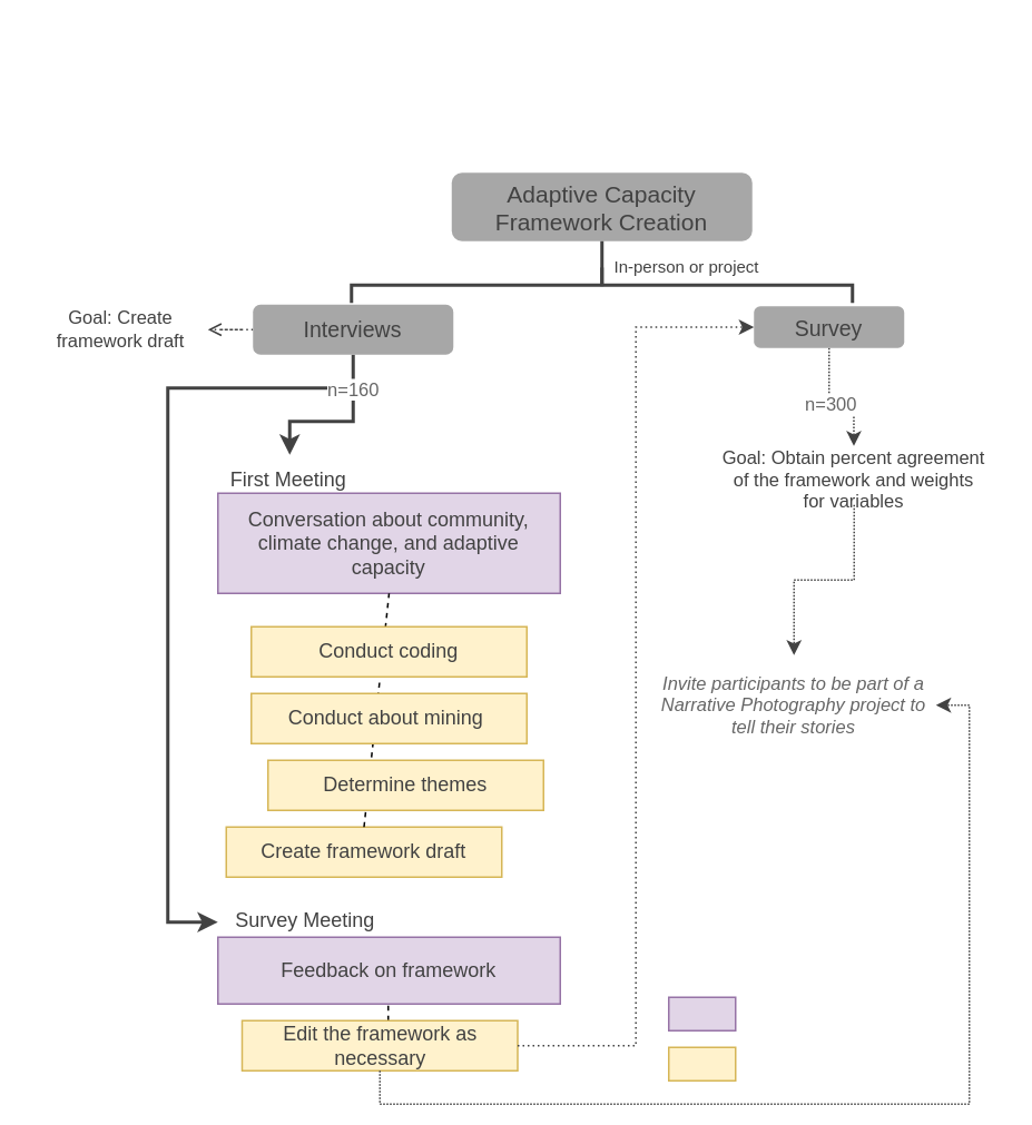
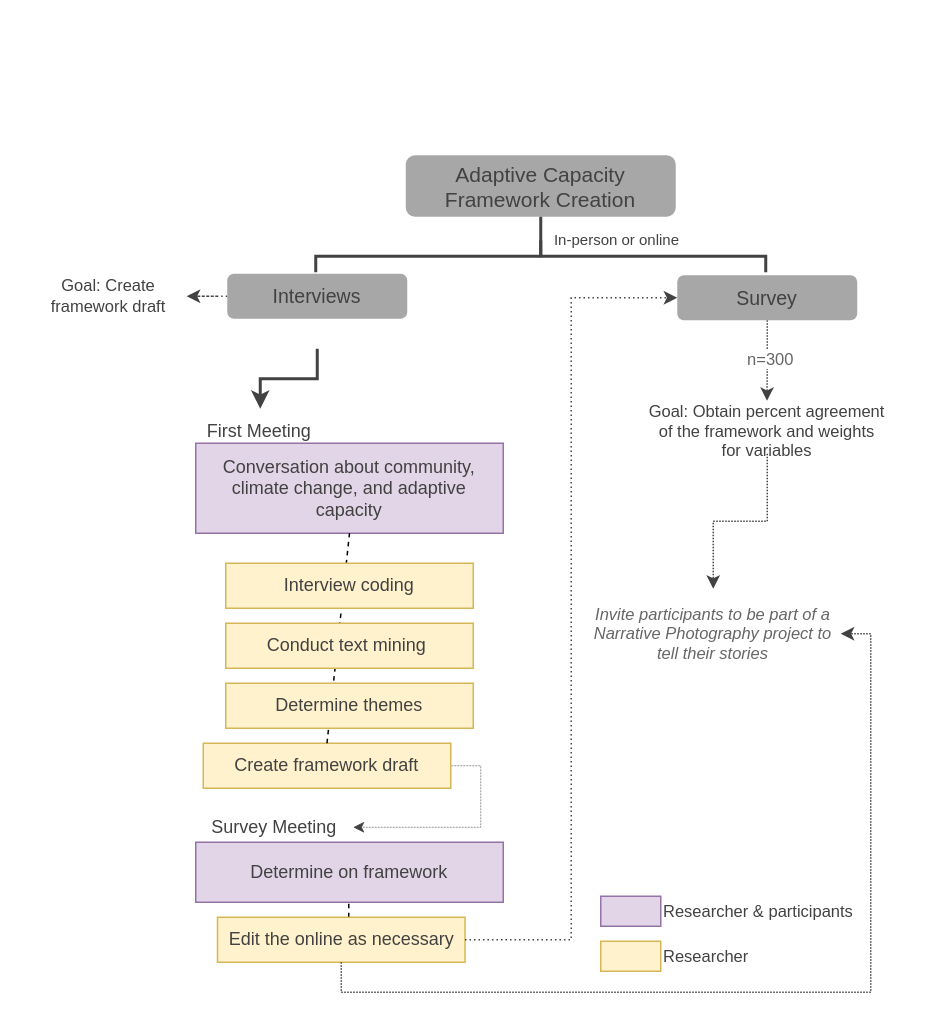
  <mxCell id="0" />
  <mxCell id="1" parent="0" />
  <mxCell id="2" style="edgeStyle=orthogonalEdgeStyle;rounded=0;orthogonalLoop=1;jettySize=auto;html=1;strokeColor=#424242;strokeWidth=2;fontSize=14;fontColor=#424242;" edge="1" parent="1" target="16"><mxGeometry relative="1" as="geometry"><mxPoint x="211" y="232" as="sourcePoint" /><Array as="points"><mxPoint x="211" y="252" /><mxPoint x="173" y="252" /></Array></mxGeometry></mxCell>
- <mxCell id="3" style="edgeStyle=orthogonalEdgeStyle;rounded=0;orthogonalLoop=1;jettySize=auto;html=1;strokeColor=#424242;strokeWidth=2;fontSize=14;fontColor=#424242;" edge="1" parent="1" source="6" target="17"><mxGeometry relative="1" as="geometry"><mxPoint x="211" y="242" as="sourcePoint" /><Array as="points"><mxPoint x="211" y="232" /><mxPoint x="100" y="232" /><mxPoint x="100" y="552" /></Array></mxGeometry></mxCell>
- <mxCell id="4" value="n=160" style="edgeLabel;html=1;align=center;verticalAlign=middle;resizable=0;points=[];fontSize=11;fontColor=#666666;" vertex="1" connectable="0" parent="3"><mxGeometry x="-0.91" relative="1" as="geometry"><mxPoint x="1" as="offset" /></mxGeometry></mxCell>
- <mxCell id="5" style="edgeStyle=orthogonalEdgeStyle;rounded=0;orthogonalLoop=1;jettySize=auto;html=1;exitX=0;exitY=0.5;exitDx=0;exitDy=0;dashed=1;strokeColor=#424242;strokeWidth=1;fontSize=11;fontColor=#666666;dashPattern=1 2;endArrow=open;" edge="1" parent="1" source="6" target="10"><mxGeometry relative="1" as="geometry"><Array as="points" /></mxGeometry></mxCell>
+ <mxCell id="5" style="edgeStyle=orthogonalEdgeStyle;rounded=0;orthogonalLoop=1;jettySize=auto;html=1;exitX=0;exitY=0.5;exitDx=0;exitDy=0;dashed=1;strokeColor=#424242;strokeWidth=1;fontSize=11;fontColor=#666666;dashPattern=1 2;" edge="1" parent="1" source="6" target="10"><mxGeometry relative="1" as="geometry"><Array as="points" /></mxGeometry></mxCell>
  <mxCell id="6" value="Interviews" style="text;html=1;align=center;verticalAlign=middle;whiteSpace=wrap;rounded=1;fontSize=13;fillColor=#A7A7A7;fontColor=#424242;strokeColor=none;" parent="1" vertex="1"><mxGeometry x="151" y="182" width="120" height="30" as="geometry" /></mxCell>
- <mxCell id="7" value="In-person or project" style="text;html=1;align=center;verticalAlign=middle;whiteSpace=wrap;rounded=0;fontSize=10;fontColor=#424242;" parent="1" vertex="1"><mxGeometry x="346" y="144" width="130" height="30" as="geometry" /></mxCell>
+ <mxCell id="7" value="In-person or online" style="text;html=1;align=center;verticalAlign=middle;whiteSpace=wrap;rounded=0;fontSize=10;fontColor=#424242;" parent="1" vertex="1"><mxGeometry x="346" y="144" width="130" height="30" as="geometry" /></mxCell>
  <mxCell id="8" value="Adaptive Capacity Framework Creation" style="text;html=1;align=center;verticalAlign=middle;whiteSpace=wrap;rounded=1;fontSize=14;fillColor=#A7A7A7;strokeColor=none;fontColor=#424242;" parent="1" vertex="1"><mxGeometry x="270" y="103" width="180" height="41" as="geometry" /></mxCell>
  <mxCell id="9" value="" style="strokeWidth=2;html=1;shape=mxgraph.flowchart.annotation_2;align=left;labelPosition=right;pointerEvents=1;fontSize=10;fontColor=#424242;rotation=90;strokeColor=#424242;" parent="1" vertex="1"><mxGeometry x="349.38" y="20.38" width="21.25" height="300" as="geometry" /></mxCell>
  <mxCell id="10" value="Goal: Create framework draft" style="text;html=1;align=center;verticalAlign=middle;whiteSpace=wrap;rounded=0;fontSize=11;fontColor=#424242;" parent="1" vertex="1"><mxGeometry x="20" y="182" width="104" height="30" as="geometry" /></mxCell>
  <mxCell id="11" style="edgeStyle=orthogonalEdgeStyle;rounded=0;orthogonalLoop=1;jettySize=auto;html=1;exitX=0.5;exitY=1;exitDx=0;exitDy=0;dashed=1;dashPattern=1 1;strokeColor=#424242;strokeWidth=1;fontSize=14;fontColor=#424242;entryX=0.5;entryY=0;entryDx=0;entryDy=0;" edge="1" parent="1" source="12" target="13"><mxGeometry relative="1" as="geometry"><mxPoint x="449.957" y="387" as="targetPoint" /></mxGeometry></mxCell>
  <mxCell id="12" value="Goal: Obtain percent agreement of the framework and weights for variables" style="text;html=1;align=center;verticalAlign=middle;whiteSpace=wrap;rounded=0;fontSize=11;fontColor=#424242;" parent="1" vertex="1"><mxGeometry x="431" y="272" width="160" height="30" as="geometry" /></mxCell>
  <mxCell id="13" value="&lt;font style=&quot;font-size: 11px;&quot;&gt;Invite participants to be part of a Narrative Photography project to tell their stories&lt;/font&gt;" style="text;html=1;align=center;verticalAlign=middle;whiteSpace=wrap;rounded=0;fontColor=#666666;fontStyle=2;fontSize=11;" parent="1" vertex="1"><mxGeometry x="390" y="392" width="170" height="60" as="geometry" /></mxCell>
  <mxCell id="14" value="" style="group;fontColor=#424242;" vertex="1" connectable="0" parent="1"><mxGeometry x="130" y="272" width="205" height="363" as="geometry" /></mxCell>
  <mxCell id="15" value="" style="endArrow=none;dashed=1;html=1;rounded=0;fontSize=10;fontColor=#424242;elbow=vertical;entryX=0.5;entryY=1;entryDx=0;entryDy=0;" edge="1" parent="14"><mxGeometry width="50" height="50" relative="1" as="geometry"><mxPoint x="102" y="369" as="sourcePoint" /><mxPoint x="102" y="289" as="targetPoint" /></mxGeometry></mxCell>
  <mxCell id="16" value="First Meeting" style="text;html=1;align=center;verticalAlign=middle;whiteSpace=wrap;rounded=0;fontColor=#424242;" parent="14" vertex="1"><mxGeometry width="85" height="30" as="geometry" /></mxCell>
  <mxCell id="17" value="Survey Meeting" style="text;html=1;align=center;verticalAlign=middle;whiteSpace=wrap;rounded=0;fontColor=#424242;" parent="14" vertex="1"><mxGeometry y="264" width="105" height="30" as="geometry" /></mxCell>
  <mxCell id="18" value="Conversation about community, climate change, and adaptive capacity" style="text;html=1;align=center;verticalAlign=middle;whiteSpace=wrap;rounded=0;fillColor=#e1d5e7;strokeColor=#9673a6;fontColor=#424242;" parent="14" vertex="1"><mxGeometry y="23" width="205" height="60" as="geometry" /></mxCell>
- <mxCell id="19" value="Feedback on framework" style="text;html=1;align=center;verticalAlign=middle;whiteSpace=wrap;rounded=0;fillColor=#e1d5e7;strokeColor=#9673a6;fontColor=#424242;" parent="14" vertex="1"><mxGeometry y="289" width="205" height="40" as="geometry" /></mxCell>
+ <mxCell id="19" value="Determine on framework" style="text;html=1;align=center;verticalAlign=middle;whiteSpace=wrap;rounded=0;fillColor=#e1d5e7;strokeColor=#9673a6;fontColor=#424242;" parent="14" vertex="1"><mxGeometry y="289" width="205" height="40" as="geometry" /></mxCell>
+ <mxCell id="20" style="edgeStyle=orthogonalEdgeStyle;rounded=0;orthogonalLoop=1;jettySize=auto;html=1;exitX=1;exitY=0.5;exitDx=0;exitDy=0;entryX=1;entryY=0.5;entryDx=0;entryDy=0;dashed=1;dashPattern=1 1;strokeColor=#424242;strokeWidth=0.5;fontSize=14;fontColor=#424242;" edge="1" parent="14" source="21" target="17"><mxGeometry relative="1" as="geometry" /></mxCell>
  <mxCell id="21" value="Create framework draft" style="text;html=1;align=center;verticalAlign=middle;whiteSpace=wrap;rounded=0;fillColor=#fff2cc;strokeColor=#d6b656;fontColor=#424242;" parent="14" vertex="1"><mxGeometry x="5" y="223" width="165" height="30" as="geometry" /></mxCell>
  <mxCell id="22" value="" style="endArrow=none;dashed=1;html=1;rounded=0;fontSize=10;fontColor=#424242;elbow=vertical;entryX=0.5;entryY=1;entryDx=0;entryDy=0;exitX=0.5;exitY=0;exitDx=0;exitDy=0;" parent="14" source="21" target="18" edge="1"><mxGeometry width="50" height="50" relative="1" as="geometry"><mxPoint x="97.0" y="221" as="sourcePoint" /><mxPoint x="97.0" y="131" as="targetPoint" /></mxGeometry></mxCell>
- <mxCell id="23" value="Determine themes" style="text;html=1;align=center;verticalAlign=middle;whiteSpace=wrap;rounded=0;fillColor=#fff2cc;strokeColor=#d6b656;fontColor=#424242;" parent="14" vertex="1"><mxGeometry x="30" y="183" width="165" height="30" as="geometry" /></mxCell>
- <mxCell id="24" value="Conduct about mining&amp;nbsp;" style="text;html=1;align=center;verticalAlign=middle;whiteSpace=wrap;rounded=0;fillColor=#fff2cc;strokeColor=#d6b656;fontColor=#424242;" parent="14" vertex="1"><mxGeometry x="20" y="143" width="165" height="30" as="geometry" /></mxCell>
- <mxCell id="25" value="Conduct coding" style="text;html=1;align=center;verticalAlign=middle;whiteSpace=wrap;rounded=0;fillColor=#fff2cc;strokeColor=#d6b656;fontColor=#424242;" parent="14" vertex="1"><mxGeometry x="20" y="103" width="165" height="30" as="geometry" /></mxCell>
- <mxCell id="26" value="Edit the framework as necessary" style="text;html=1;align=center;verticalAlign=middle;whiteSpace=wrap;rounded=0;fillColor=#fff2cc;strokeColor=#d6b656;fontColor=#424242;" parent="14" vertex="1"><mxGeometry x="14.5" y="339" width="165" height="30" as="geometry" /></mxCell>
+ <mxCell id="23" value="Determine themes" style="text;html=1;align=center;verticalAlign=middle;whiteSpace=wrap;rounded=0;fillColor=#fff2cc;strokeColor=#d6b656;fontColor=#424242;" parent="14" vertex="1"><mxGeometry x="20" y="183" width="165" height="30" as="geometry" /></mxCell>
+ <mxCell id="24" value="Conduct text mining&amp;nbsp;" style="text;html=1;align=center;verticalAlign=middle;whiteSpace=wrap;rounded=0;fillColor=#fff2cc;strokeColor=#d6b656;fontColor=#424242;" parent="14" vertex="1"><mxGeometry x="20" y="143" width="165" height="30" as="geometry" /></mxCell>
+ <mxCell id="25" value="Interview coding" style="text;html=1;align=center;verticalAlign=middle;whiteSpace=wrap;rounded=0;fillColor=#fff2cc;strokeColor=#d6b656;fontColor=#424242;" parent="14" vertex="1"><mxGeometry x="20" y="103" width="165" height="30" as="geometry" /></mxCell>
+ <mxCell id="26" value="Edit the online as necessary" style="text;html=1;align=center;verticalAlign=middle;whiteSpace=wrap;rounded=0;fillColor=#fff2cc;strokeColor=#d6b656;fontColor=#424242;" parent="14" vertex="1"><mxGeometry x="14.5" y="339" width="165" height="30" as="geometry" /></mxCell>
  <mxCell id="27" style="edgeStyle=orthogonalEdgeStyle;rounded=0;orthogonalLoop=1;jettySize=auto;html=1;exitX=0.5;exitY=1;exitDx=0;exitDy=0;entryX=0.499;entryY=-0.175;entryDx=0;entryDy=0;entryPerimeter=0;dashed=1;dashPattern=1 1;strokeColor=#424242;strokeWidth=1;fontSize=14;fontColor=#424242;" edge="1" parent="1" source="29" target="12"><mxGeometry relative="1" as="geometry" /></mxCell>
  <mxCell id="28" value="n=300" style="edgeLabel;html=1;align=center;verticalAlign=middle;resizable=0;points=[];fontSize=11;fontColor=#666666;" vertex="1" connectable="0" parent="27"><mxGeometry x="-0.139" y="1" relative="1" as="geometry"><mxPoint y="2" as="offset" /></mxGeometry></mxCell>
- <mxCell id="29" value="Survey" style="text;html=1;align=center;verticalAlign=middle;whiteSpace=wrap;rounded=1;fontSize=13;fillColor=#A7A7A7;fontColor=#424242;strokeColor=none;" vertex="1" parent="1"><mxGeometry x="451" y="183" width="90" height="25" as="geometry" /></mxCell>
+ <mxCell id="29" value="Survey" style="text;html=1;align=center;verticalAlign=middle;whiteSpace=wrap;rounded=1;fontSize=13;fillColor=#A7A7A7;fontColor=#424242;strokeColor=none;" vertex="1" parent="1"><mxGeometry x="451" y="183" width="120" height="30" as="geometry" /></mxCell>
  <mxCell id="30" value="" style="group;fontColor=#424242;" vertex="1" connectable="0" parent="1"><mxGeometry x="400" y="592" width="196" height="60" as="geometry" /></mxCell>
  <mxCell id="31" value="" style="rounded=0;whiteSpace=wrap;html=1;fontSize=13;fillColor=#e1d5e7;strokeColor=#9673a6;fontColor=#424242;" vertex="1" parent="30"><mxGeometry y="5" width="40" height="20" as="geometry" /></mxCell>
+ <mxCell id="32" value="Researcher &amp;amp; participants" style="text;html=1;strokeColor=none;fillColor=none;align=left;verticalAlign=middle;whiteSpace=wrap;rounded=0;fontSize=11;fontColor=#424242;" vertex="1" parent="30"><mxGeometry x="40" width="155" height="30" as="geometry" /></mxCell>
  <mxCell id="33" value="" style="rounded=0;whiteSpace=wrap;html=1;fontSize=13;fillColor=#fff2cc;strokeColor=#d6b656;fontColor=#424242;" vertex="1" parent="30"><mxGeometry y="35" width="40" height="20" as="geometry" /></mxCell>
+ <mxCell id="34" value="Researcher&amp;nbsp;" style="text;html=1;strokeColor=none;fillColor=none;align=left;verticalAlign=middle;whiteSpace=wrap;rounded=0;fontSize=11;fontColor=#424242;" vertex="1" parent="30"><mxGeometry x="40" y="30" width="156" height="30" as="geometry" /></mxCell>
  <mxCell id="35" value="" style="endArrow=none;html=1;rounded=0;fontSize=14;strokeWidth=2;fontColor=#424242;strokeColor=#424242;" edge="1" parent="1"><mxGeometry width="50" height="50" relative="1" as="geometry"><mxPoint x="360" y="171" as="sourcePoint" /><mxPoint x="360" y="144" as="targetPoint" /></mxGeometry></mxCell>
  <mxCell id="36" style="edgeStyle=orthogonalEdgeStyle;rounded=0;orthogonalLoop=1;jettySize=auto;html=1;exitX=0.5;exitY=1;exitDx=0;exitDy=0;dashed=1;dashPattern=1 1;strokeColor=#424242;strokeWidth=1;fontSize=14;fontColor=#424242;entryX=1;entryY=0.5;entryDx=0;entryDy=0;" edge="1" parent="1" source="26" target="13"><mxGeometry relative="1" as="geometry"><mxPoint x="450" y="472" as="targetPoint" /></mxGeometry></mxCell>
  <mxCell id="37" style="edgeStyle=orthogonalEdgeStyle;rounded=0;orthogonalLoop=1;jettySize=auto;html=1;exitX=1;exitY=0.5;exitDx=0;exitDy=0;dashed=1;dashPattern=1 2;strokeColor=#424242;strokeWidth=1;fontSize=11;fontColor=#666666;entryX=0;entryY=0.5;entryDx=0;entryDy=0;" edge="1" parent="1" source="26" target="29"><mxGeometry relative="1" as="geometry"><mxPoint x="380.481" y="337" as="targetPoint" /></mxGeometry></mxCell>
